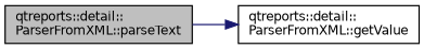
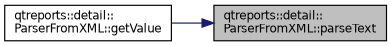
  digraph {
    rankdir=LR
    node [color=black fontname=Helvetica fontsize=10 shape=record]
    n1 [fillcolor=grey75 fontcolor=black height=0.2 label="qtreports::detail::\lParserFromXML::parseText" style=filled width=0.4]
    n2 [height=0.2 label="qtreports::detail::\lParserFromXML::getValue" width=0.4]
-   n1 -> n2 [color=midnightblue fontname=Helvetica fontsize=10 labelfontname=Helvetica labelfontsize=10 style=solid]
+   n2 -> n1 [color=midnightblue fontname=Helvetica fontsize=10 labelfontname=Helvetica labelfontsize=10 style=solid]
  }
